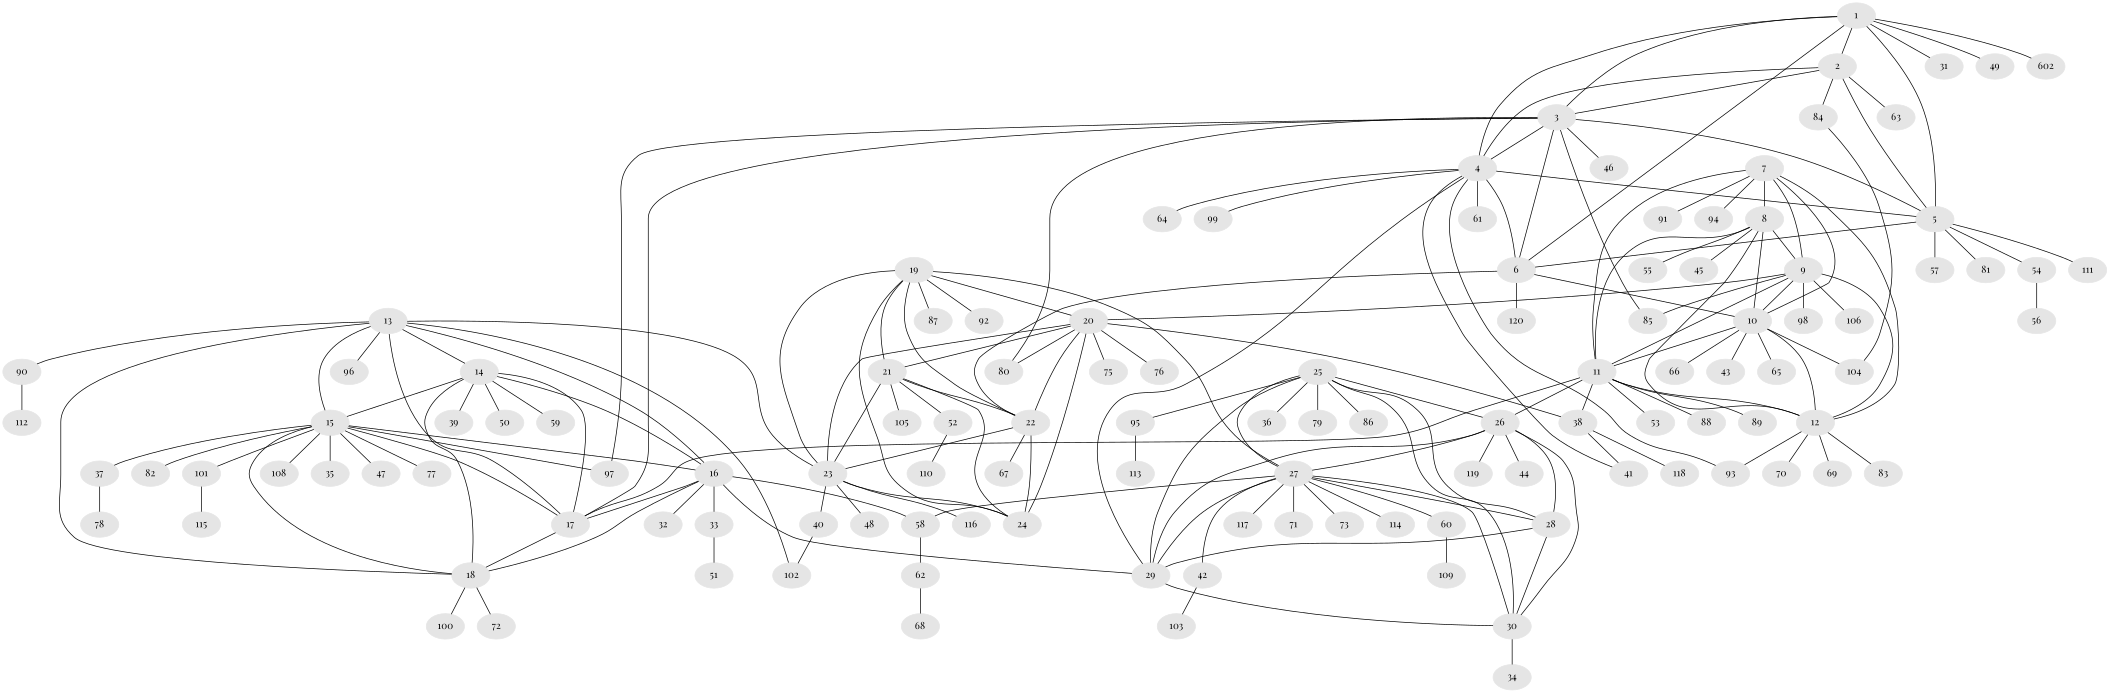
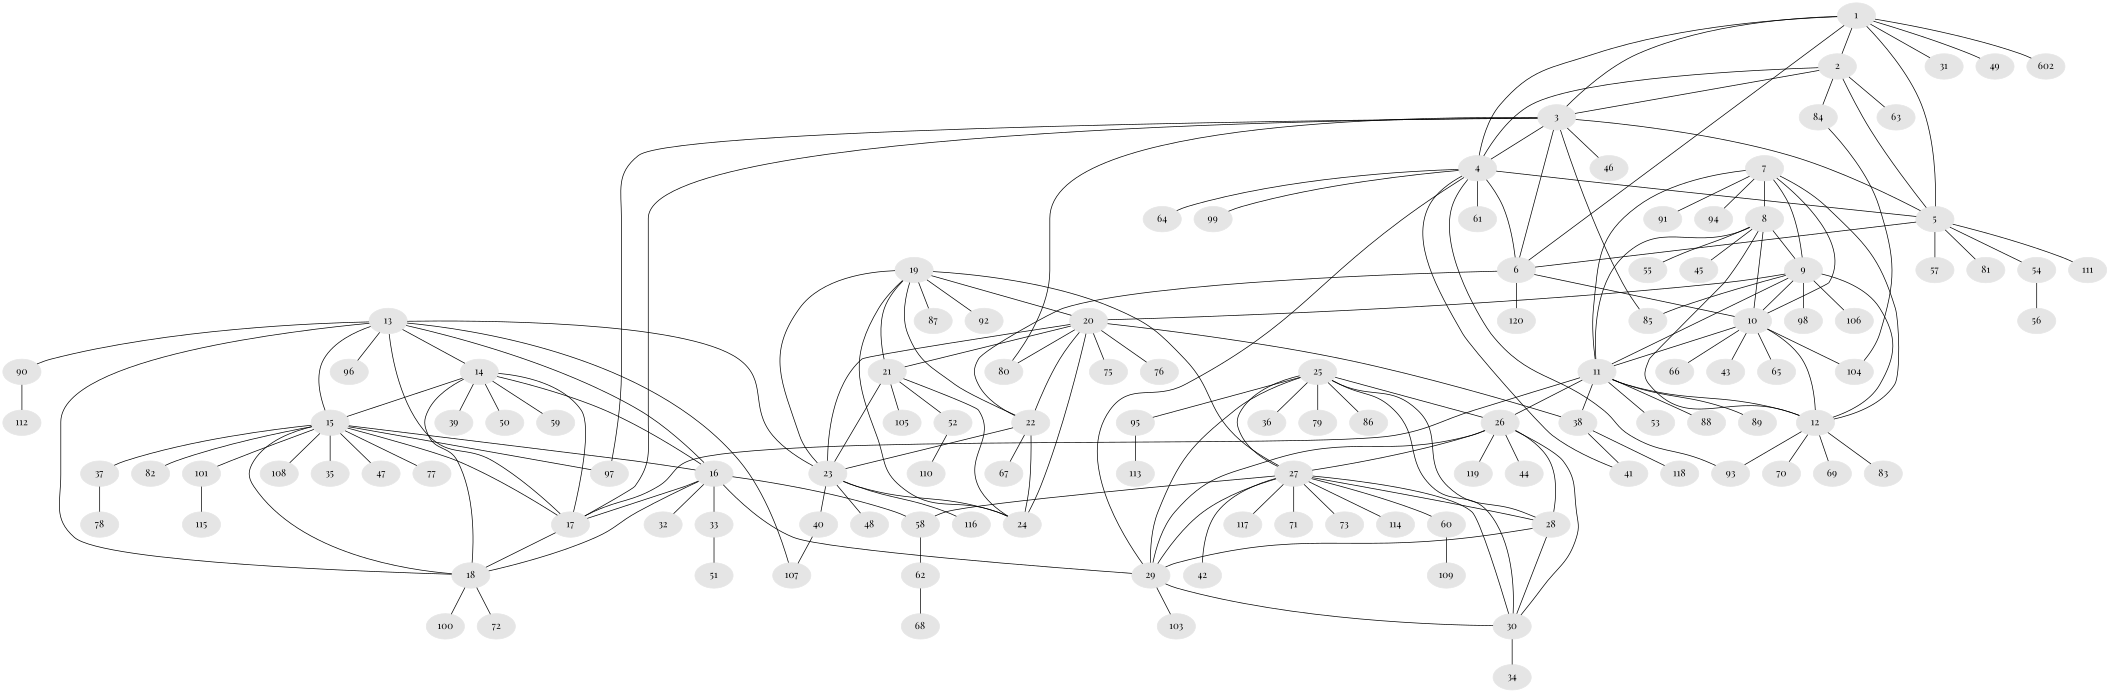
  graph {
    fontname="Playfair Display"
    node [color=gray90 fontname="Playfair Display" style=filled]
    edge [fontname="Playfair Display"]
    1
    2
    3
    4
    5
    6
    31
    49
    n9 [label=602]
    63
    84
    17
    46
    80
    85
    97
    29
    41
    61
    64
    93
    99
    54
    57
    81
    111
    10
    22
    120
    104
    18
    30
    103
    56
    11
    12
    43
    65
    66
    23
    24
    67
    7
    8
    9
    91
    94
    45
    55
    20
    98
    106
    26
    38
    53
    88
    89
    69
    70
    83
    21
    75
    76
    27
    28
    44
    119
    118
    13
    14
    15
    16
    90
    96
-   107 [label=102]
+   107
    39
    50
    59
    35
    37
    47
    77
    82
    101
    108
    32
    33
    58
    72
    100
    40
    48
    116
    112
    78
    115
    51
    62
    19
    87
    92
    52
    105
    42
    60
    71
    73
    114
    117
    110
    25
    36
    79
    86
    95
    34
    113
    109
    68
    1 -- 2
    1 -- 3
    1 -- 4
    1 -- 5
    1 -- 6
    1 -- 31
    1 -- 49
    1 -- n9
    2 -- 3
    2 -- 4
    2 -- 5
    2 -- 63
    2 -- 84
    3 -- 4
    3 -- 5
    3 -- 6
    3 -- 17
    3 -- 46
    3 -- 80
    3 -- 85
    3 -- 97
    4 -- 5
    4 -- 6
    4 -- 29
    4 -- 41
    4 -- 61
    4 -- 64
    4 -- 93
    4 -- 99
    5 -- 6
    5 -- 54
    5 -- 57
    5 -- 81
    5 -- 111
    6 -- 10
    6 -- 22
    6 -- 120
    84 -- 104
    17 -- 18
    29 -- 30
-   42 -- 103
+   29 -- 103
    54 -- 56
    10 -- 104
    10 -- 11
    10 -- 12
    10 -- 43
    10 -- 65
    10 -- 66
    22 -- 23
    22 -- 24
    22 -- 67
    18 -- 72
    18 -- 100
    30 -- 34
    11 -- 17
    11 -- 12
    11 -- 26
    11 -- 38
    11 -- 53
    11 -- 88
    11 -- 89
    12 -- 93
    12 -- 69
    12 -- 70
    12 -- 83
    23 -- 24
    23 -- 40
    23 -- 48
    23 -- 116
    7 -- 10
    7 -- 11
    7 -- 12
    7 -- 8
    7 -- 9
    7 -- 91
    7 -- 94
    8 -- 10
    8 -- 11
    8 -- 12
    8 -- 9
    8 -- 45
    8 -- 55
    9 -- 85
    9 -- 10
    9 -- 11
    9 -- 12
    9 -- 20
    9 -- 98
    9 -- 106
    20 -- 80
    20 -- 22
    20 -- 23
    20 -- 24
    20 -- 38
    20 -- 21
    20 -- 75
    20 -- 76
    26 -- 29
    26 -- 30
    26 -- 27
    26 -- 28
    26 -- 44
    26 -- 119
    38 -- 41
    38 -- 118
-   21 -- 22
    21 -- 23
    21 -- 24
    21 -- 52
    21 -- 105
    27 -- 29
    27 -- 30
    27 -- 28
    27 -- 58
    27 -- 42
    27 -- 60
    27 -- 71
    27 -- 73
    27 -- 114
    27 -- 117
    28 -- 29
    28 -- 30
    13 -- 17
    13 -- 18
    13 -- 23
    13 -- 14
    13 -- 15
    13 -- 16
    13 -- 90
    13 -- 96
    13 -- 107
    14 -- 17
    14 -- 18
    14 -- 15
    14 -- 16
    14 -- 39
    14 -- 50
    14 -- 59
    15 -- 17
    15 -- 97
    15 -- 18
    15 -- 16
    15 -- 35
    15 -- 37
    15 -- 47
    15 -- 77
    15 -- 82
    15 -- 101
    15 -- 108
    16 -- 17
    16 -- 29
    16 -- 18
    16 -- 32
    16 -- 33
    16 -- 58
    90 -- 112
    37 -- 78
    101 -- 115
    33 -- 51
    58 -- 62
    40 -- 107
    62 -- 68
    19 -- 22
    19 -- 23
    19 -- 24
    19 -- 20
    19 -- 21
    19 -- 27
    19 -- 87
    19 -- 92
    52 -- 110
    60 -- 109
    25 -- 29
    25 -- 30
    25 -- 26
    25 -- 27
    25 -- 28
    25 -- 36
    25 -- 79
    25 -- 86
    25 -- 95
    95 -- 113
  }
